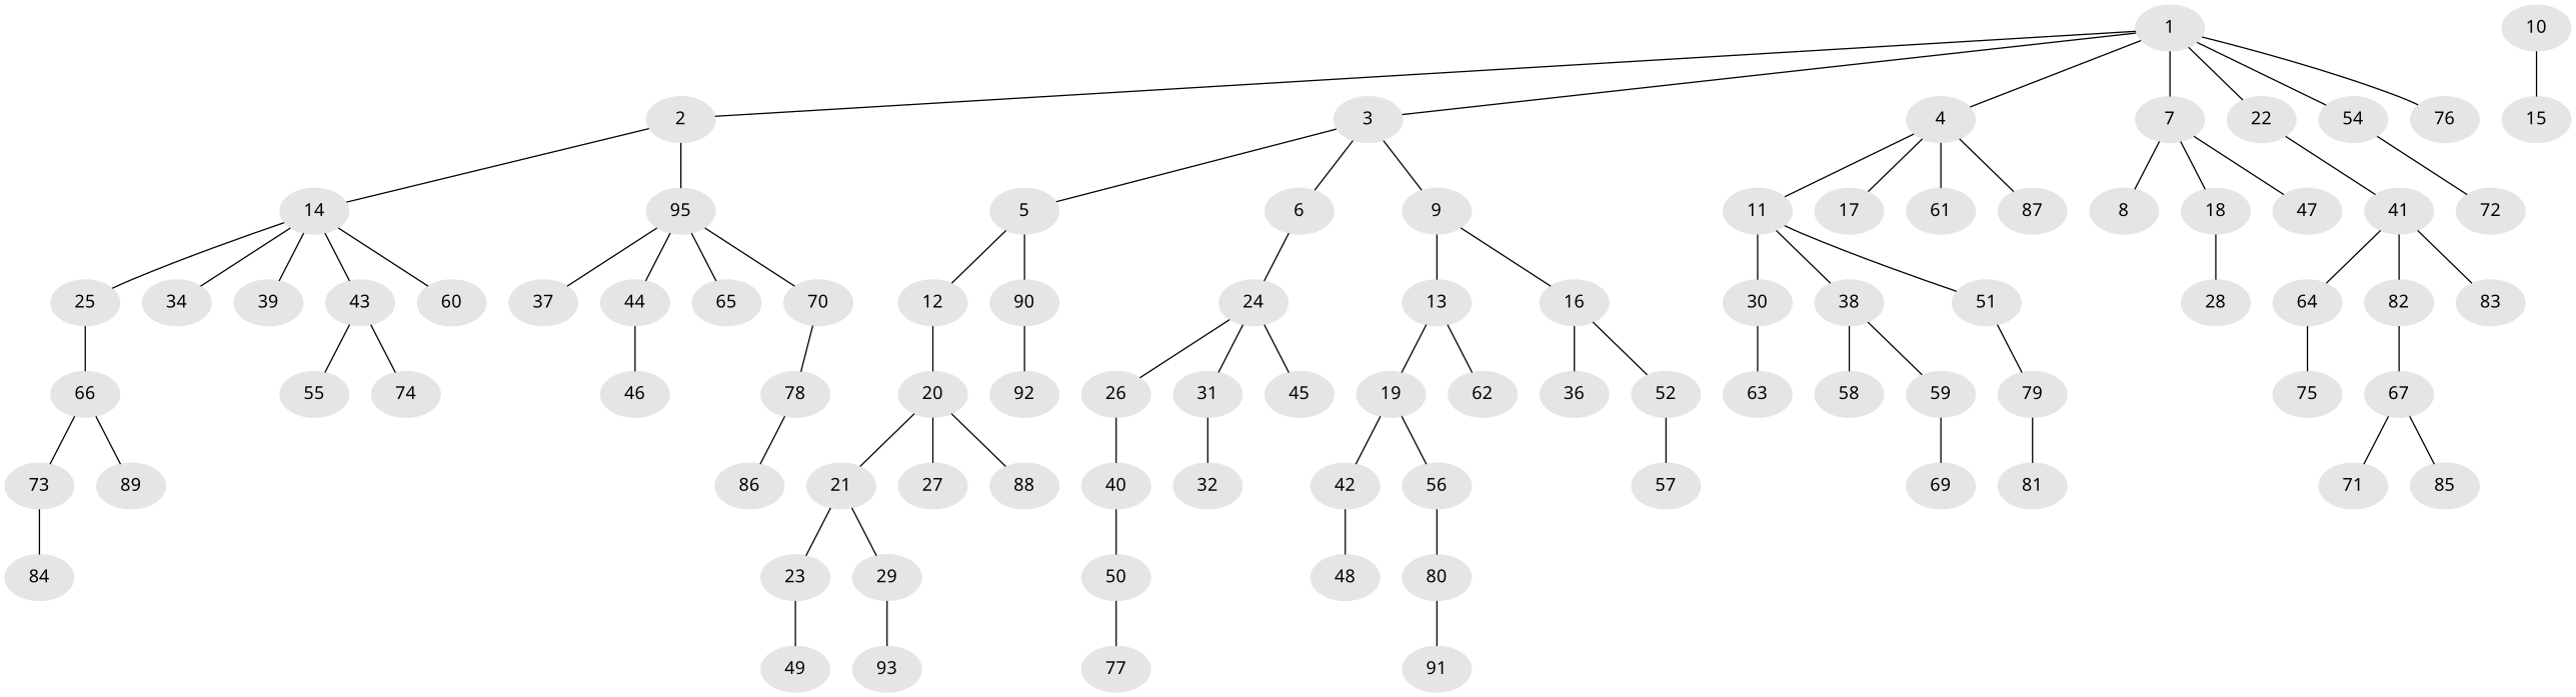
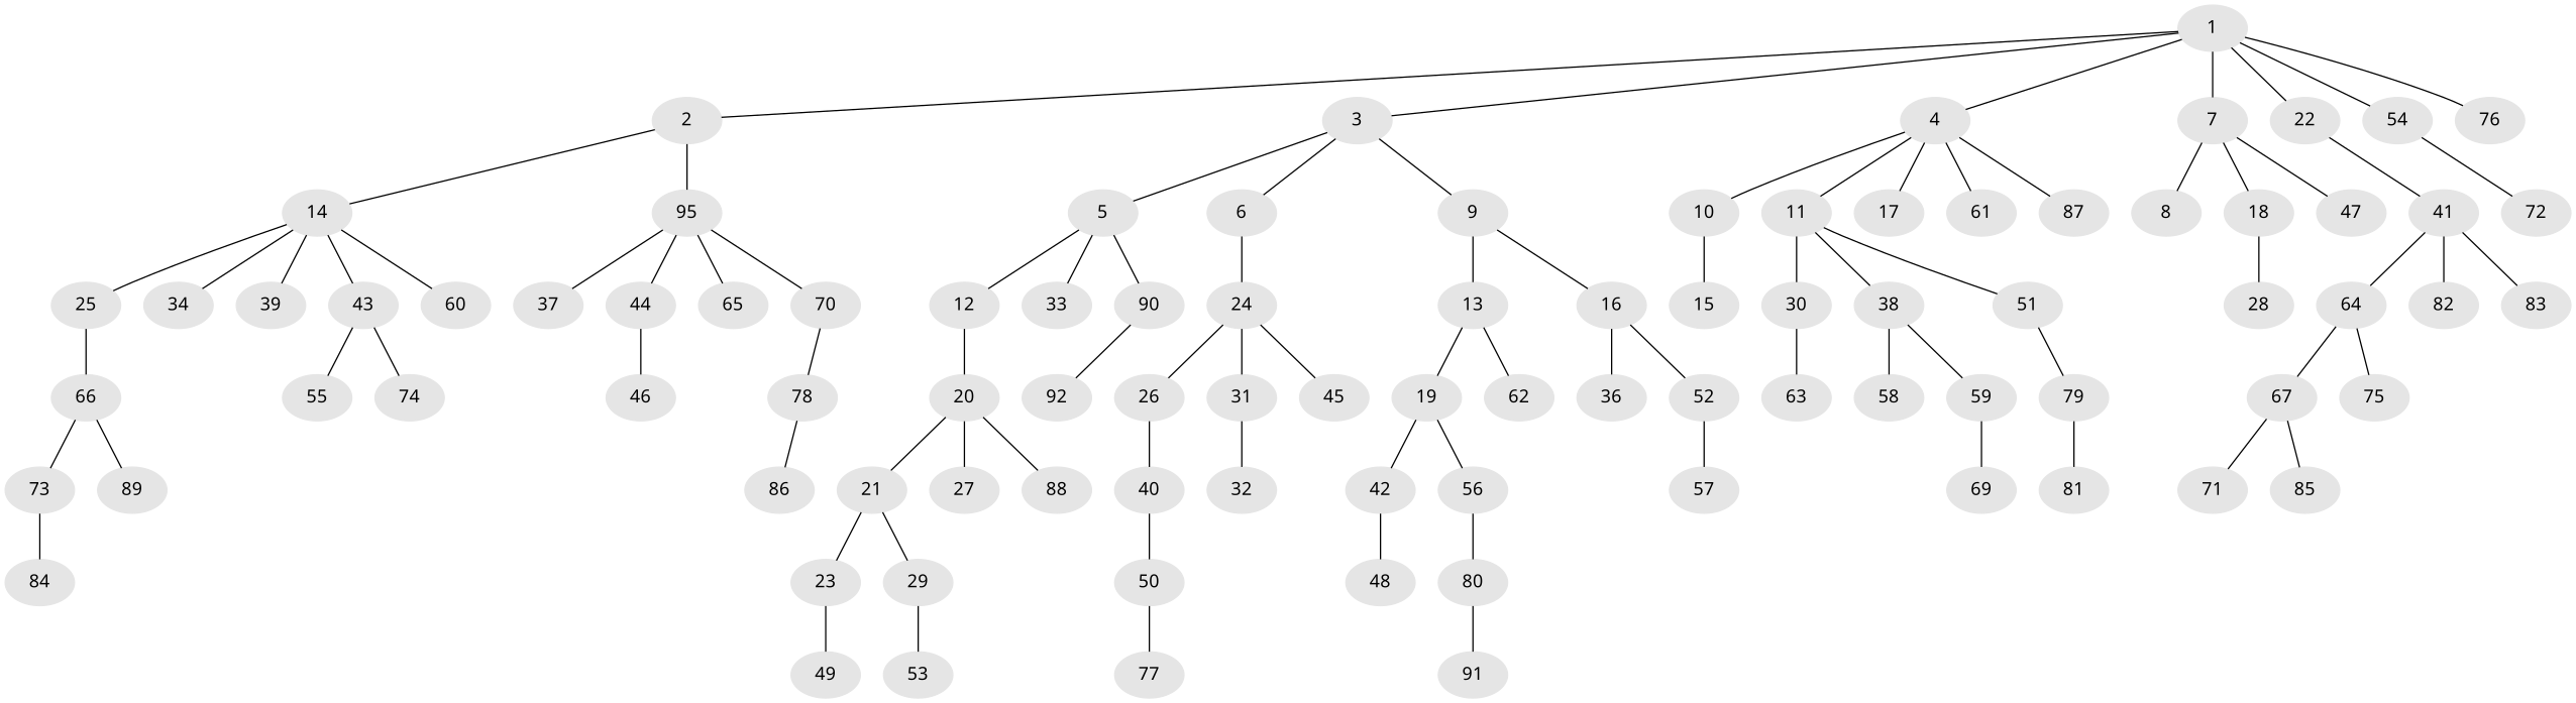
  graph {
    fontname="Noto Sans"
    node [color=gray90 fontname="Noto Sans" style=filled]
    edge [fontname="Noto Sans"]
    1
    2
    3
    4
    7
    22
    54
    76
    14
    n10 [label=95]
    5
    6
    9
    10
    11
    17
    61
    87
    8
    18
    47
    41
    72
    25
    34
    39
    43
    60
    37
    44
    65
    70
    12
+   33
    90
    24
    13
    16
    15
    30
    38
    51
    20
    92
    26
    31
    45
    28
    19
    62
    36
    52
    63
    58
    59
    79
    21
    27
    88
    42
    56
    66
    55
    74
    57
    48
    80
    23
    29
    49
-   53 [label=93]
+   53
    64
    82
    83
    40
    32
    73
    89
    50
    46
    78
    69
    77
    67
    75
    81
    91
    71
    85
    84
    86
    1 -- 2
    1 -- 3
    1 -- 4
    1 -- 7
    1 -- 22
    1 -- 54
    1 -- 76
    2 -- 14
    2 -- n10
    3 -- 5
    3 -- 6
    3 -- 9
+   4 -- 10
    4 -- 11
    4 -- 17
    4 -- 61
    4 -- 87
    7 -- 8
    7 -- 18
    7 -- 47
    22 -- 41
    54 -- 72
    14 -- 25
    14 -- 34
    14 -- 39
    14 -- 43
    14 -- 60
    n10 -- 37
    n10 -- 44
    n10 -- 65
    n10 -- 70
    5 -- 12
+   5 -- 33
    5 -- 90
    6 -- 24
    9 -- 13
    9 -- 16
    10 -- 15
    11 -- 30
    11 -- 38
    11 -- 51
    18 -- 28
    41 -- 64
    41 -- 82
    41 -- 83
    25 -- 66
    43 -- 55
    43 -- 74
    44 -- 46
    70 -- 78
    12 -- 20
    90 -- 92
    24 -- 26
    24 -- 31
    24 -- 45
    13 -- 19
    13 -- 62
    16 -- 36
    16 -- 52
    30 -- 63
    38 -- 58
    38 -- 59
    51 -- 79
    20 -- 21
    20 -- 27
    20 -- 88
    26 -- 40
    31 -- 32
    19 -- 42
    19 -- 56
    52 -- 57
    59 -- 69
    79 -- 81
    21 -- 23
    21 -- 29
    42 -- 48
    56 -- 80
    66 -- 73
    66 -- 89
    80 -- 91
    23 -- 49
    29 -- 53
-   82 -- 67
+   64 -- 67
    64 -- 75
    40 -- 50
    73 -- 84
    50 -- 77
    78 -- 86
    67 -- 71
    67 -- 85
  }
